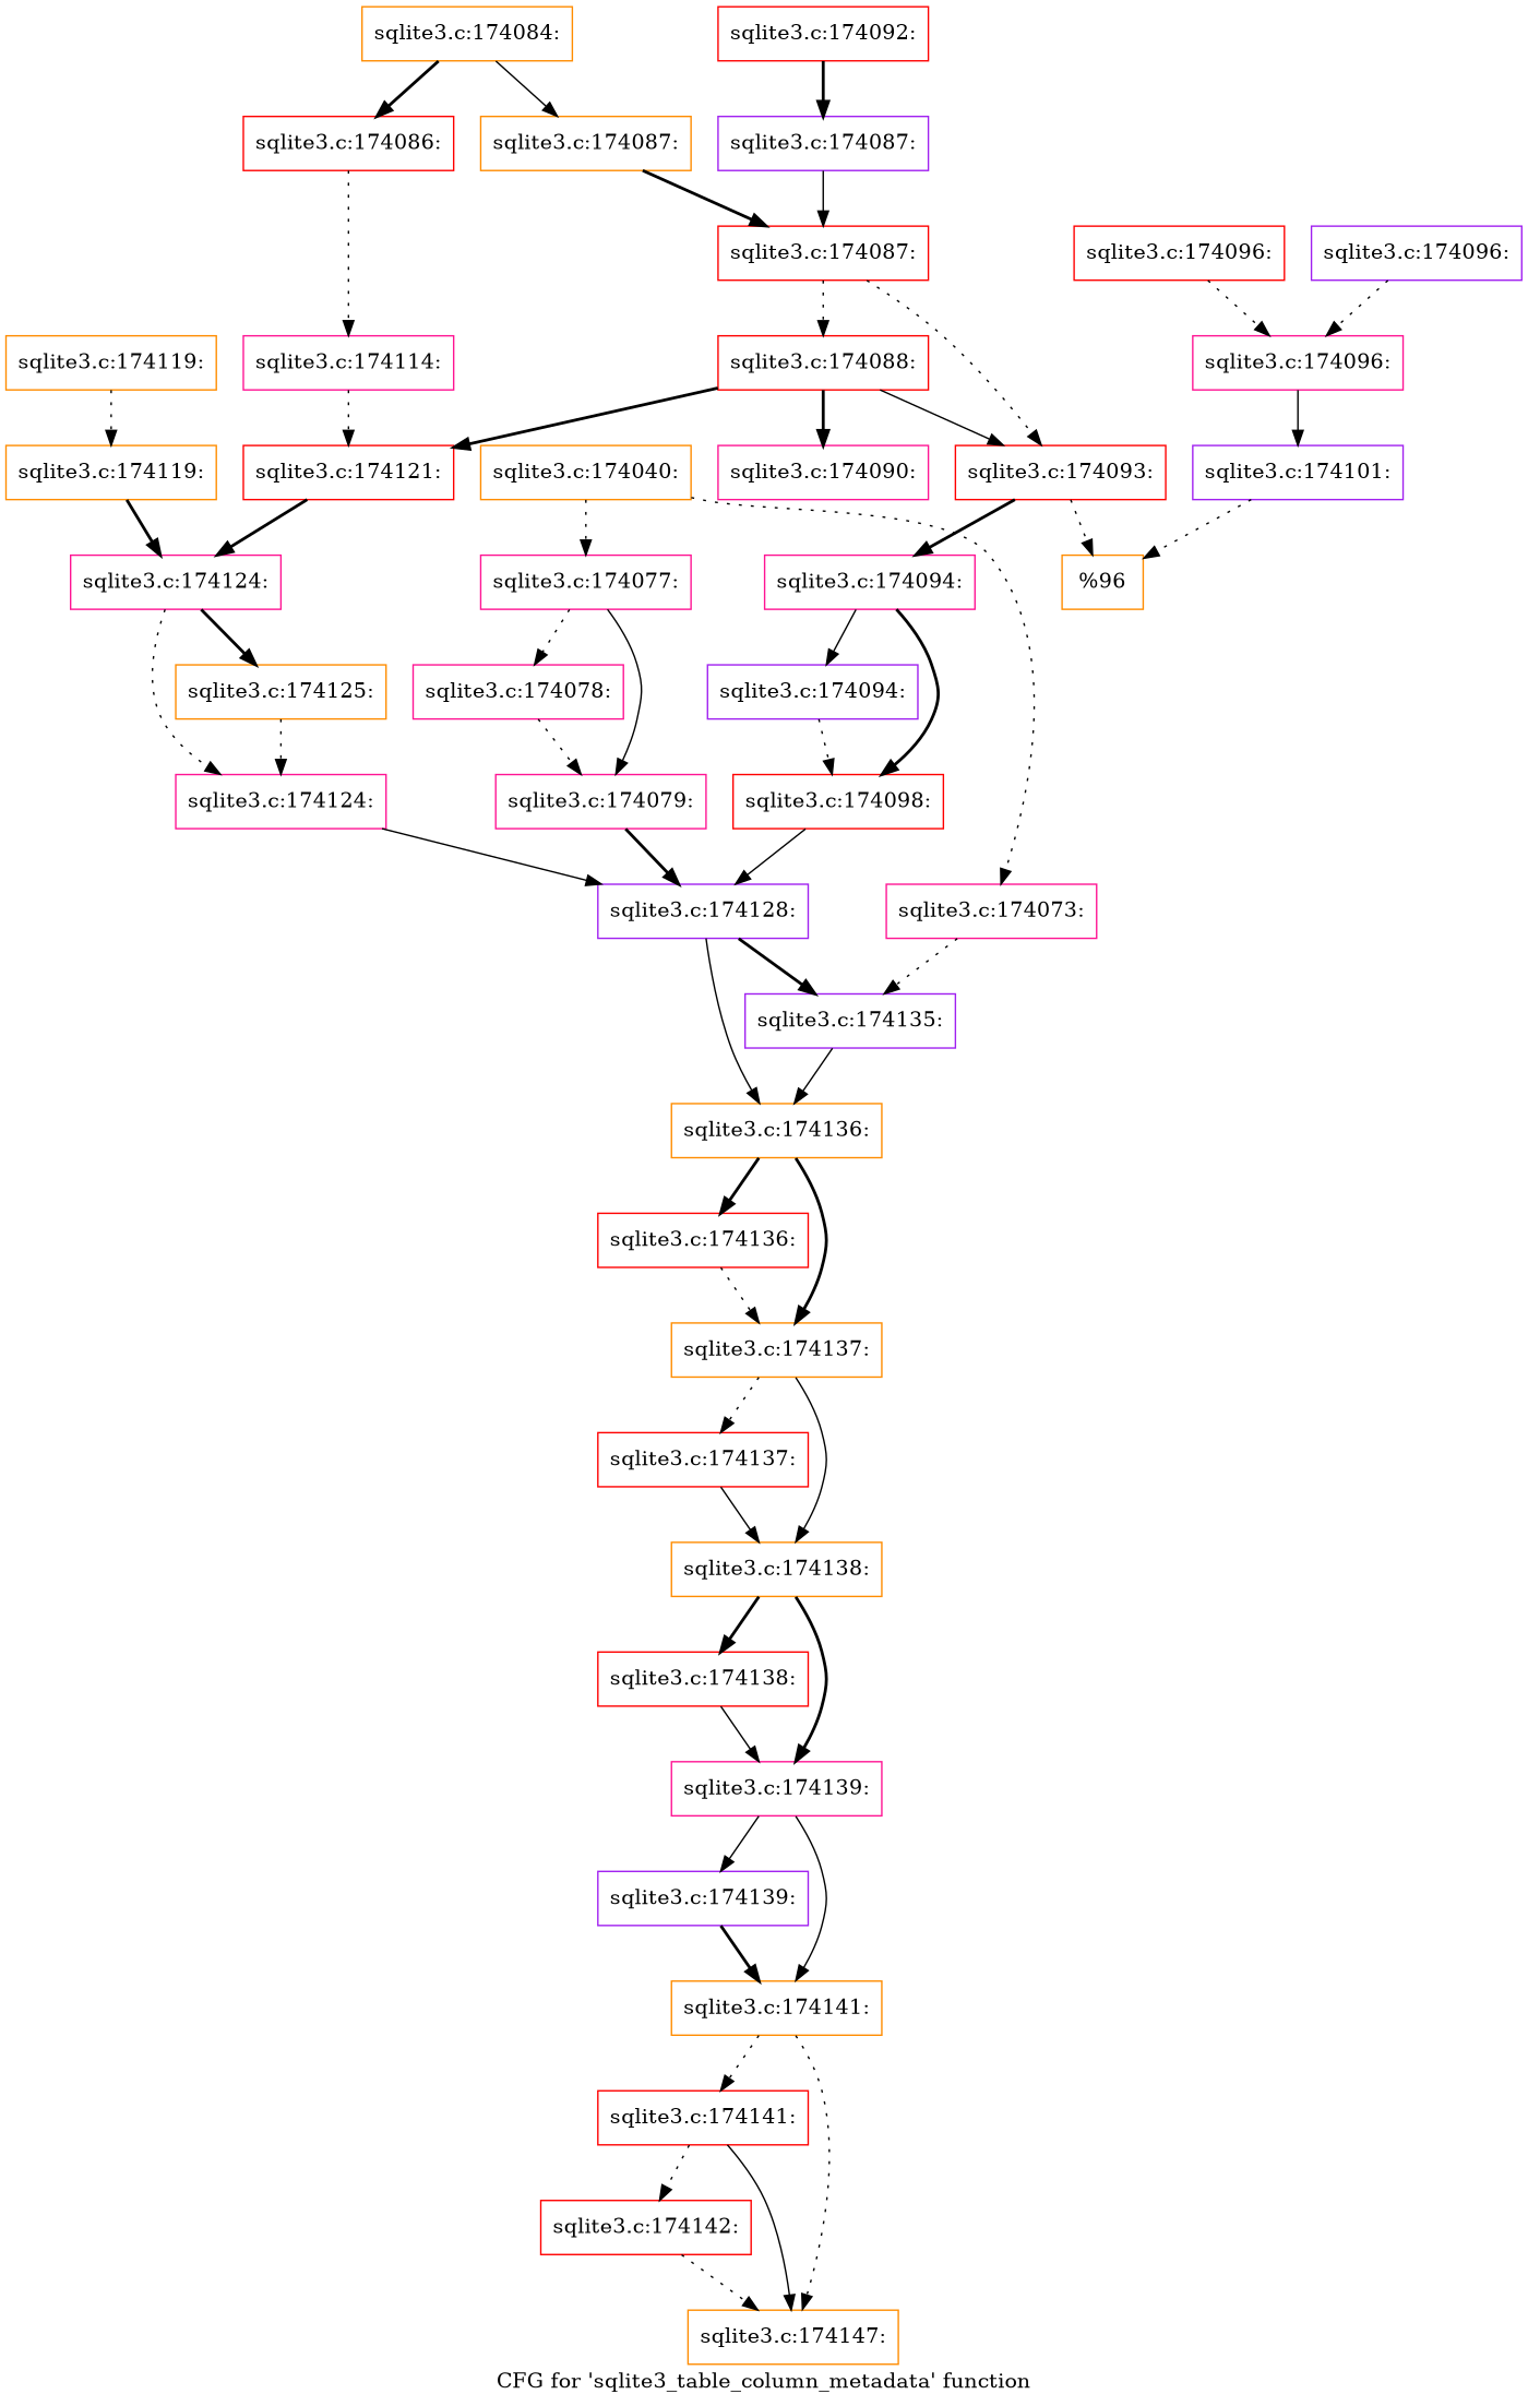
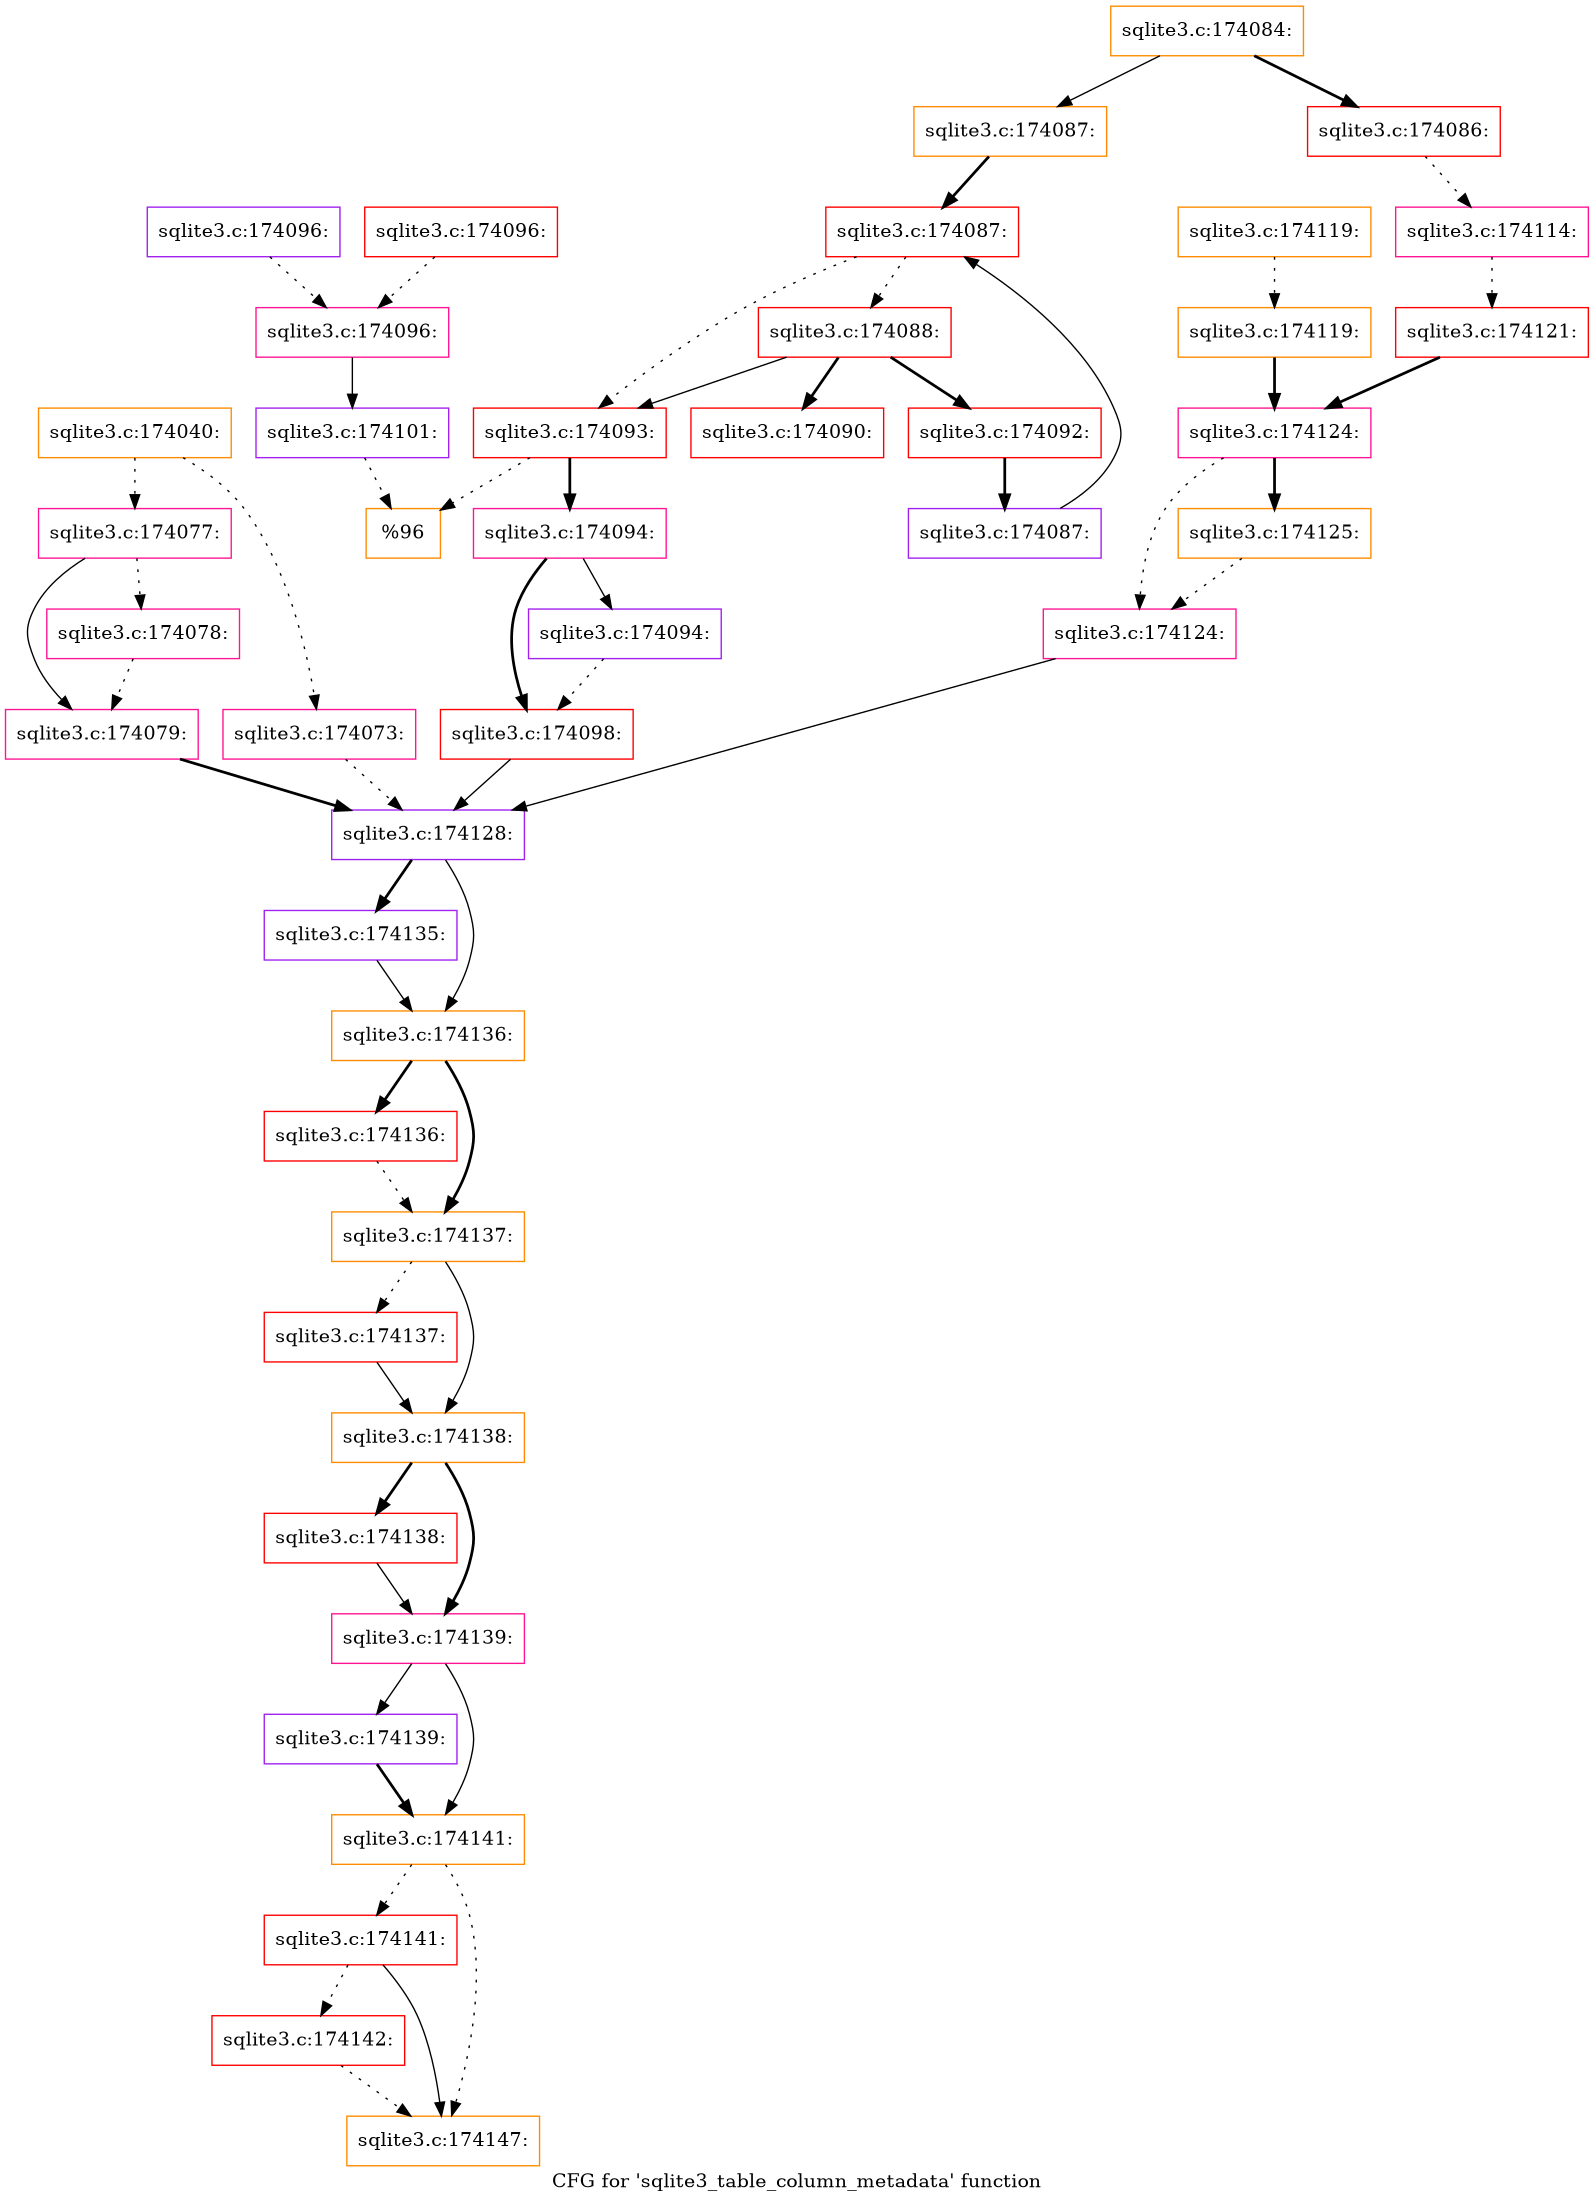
  digraph {
    label="CFG for 'sqlite3_table_column_metadata' function"
    node [color=red shape=record]
    edge [style=dotted]
    n1 [color=darkorange label="{sqlite3.c:174040:}"]
    n2 [color=deeppink label="{sqlite3.c:174073:}"]
    n3 [color=deeppink label="{sqlite3.c:174077:}"]
    n4 [color=purple label="{sqlite3.c:174128:}"]
    n5 [color=deeppink label="{sqlite3.c:174078:}"]
    n6 [color=deeppink label="{sqlite3.c:174079:}"]
    n7 [color=purple label="{sqlite3.c:174135:}"]
    n8 [color=darkorange label="{sqlite3.c:174136:}"]
    n9 [label="{sqlite3.c:174136:}"]
    n10 [color=darkorange label="{sqlite3.c:174137:}"]
    n11 [color=darkorange label="{sqlite3.c:174084:}"]
    n12 [label="{sqlite3.c:174086:}"]
    n13 [color=darkorange label="{sqlite3.c:174087:}"]
    n14 [color=deeppink label="{sqlite3.c:174114:}"]
    n15 [label="{sqlite3.c:174087:}"]
    n16 [label="{sqlite3.c:174121:}"]
    n17 [label="{sqlite3.c:174088:}"]
    n18 [label="{sqlite3.c:174093:}"]
    n19 [color=deeppink label="{sqlite3.c:174124:}"]
-   n20 [color=deeppink label="{sqlite3.c:174090:}"]
+   n20 [label="{sqlite3.c:174090:}"]
    n21 [label="{sqlite3.c:174092:}"]
    n22 [color=deeppink label="{sqlite3.c:174094:}"]
    n23 [color=darkorange label="{%96}"]
    n24 [color=purple label="{sqlite3.c:174087:}"]
    n25 [color=purple label="{sqlite3.c:174094:}"]
    n26 [label="{sqlite3.c:174098:}"]
    n27 [label="{sqlite3.c:174096:}"]
    n28 [color=deeppink label="{sqlite3.c:174096:}"]
    n29 [color=purple label="{sqlite3.c:174096:}"]
    n30 [color=purple label="{sqlite3.c:174101:}"]
    n31 [color=darkorange label="{sqlite3.c:174119:}"]
    n32 [color=darkorange label="{sqlite3.c:174119:}"]
    n33 [color=deeppink label="{sqlite3.c:174124:}"]
    n34 [color=darkorange label="{sqlite3.c:174125:}"]
    n35 [label="{sqlite3.c:174137:}"]
    n36 [color=darkorange label="{sqlite3.c:174138:}"]
    n37 [label="{sqlite3.c:174138:}"]
    n38 [color=deeppink label="{sqlite3.c:174139:}"]
    n39 [color=purple label="{sqlite3.c:174139:}"]
    n40 [color=darkorange label="{sqlite3.c:174141:}"]
    n41 [label="{sqlite3.c:174141:}"]
    n42 [color=darkorange label="{sqlite3.c:174147:}"]
    n43 [label="{sqlite3.c:174142:}"]
    n1 -> n2
    n1 -> n3
-   n2 -> n7
+   n2 -> n4
    n3 -> n5
    n3 -> n6 [style=solid]
    n4 -> n7 [style=bold]
    n4 -> n8 [style=solid]
    n5 -> n6
    n6 -> n4 [style=bold]
    n7 -> n8 [style=solid]
    n8 -> n9 [style=bold]
    n8 -> n10 [style=bold]
    n9 -> n10
    n10 -> n35
    n10 -> n36 [style=solid]
    n11 -> n12 [style=bold]
    n11 -> n13 [style=solid]
    n12 -> n14
    n13 -> n15 [style=bold]
    n14 -> n16
    n15 -> n17
    n15 -> n18
    n16 -> n19 [style=bold]
    n17 -> n18 [style=solid]
    n17 -> n20 [style=bold]
-   n17 -> n16 [style=bold]
+   n17 -> n21 [style=bold]
    n18 -> n22 [style=bold]
    n18 -> n23
    n19 -> n33
    n19 -> n34 [style=bold]
    n21 -> n24 [style=bold]
    n22 -> n25 [style=solid]
    n22 -> n26 [style=bold]
    n24 -> n15 [style=solid]
    n25 -> n26
    n26 -> n4 [style=solid]
    n27 -> n28
    n28 -> n30 [style=solid]
    n29 -> n28
    n30 -> n23
    n31 -> n32
    n32 -> n19 [style=bold]
    n33 -> n4 [style=solid]
    n34 -> n33
    n35 -> n36 [style=solid]
    n36 -> n37 [style=bold]
    n36 -> n38 [style=bold]
    n37 -> n38 [style=solid]
    n38 -> n39 [style=solid]
    n38 -> n40 [style=solid]
    n39 -> n40 [style=bold]
    n40 -> n41
    n40 -> n42
    n41 -> n42 [style=solid]
    n41 -> n43
    n43 -> n42
  }
